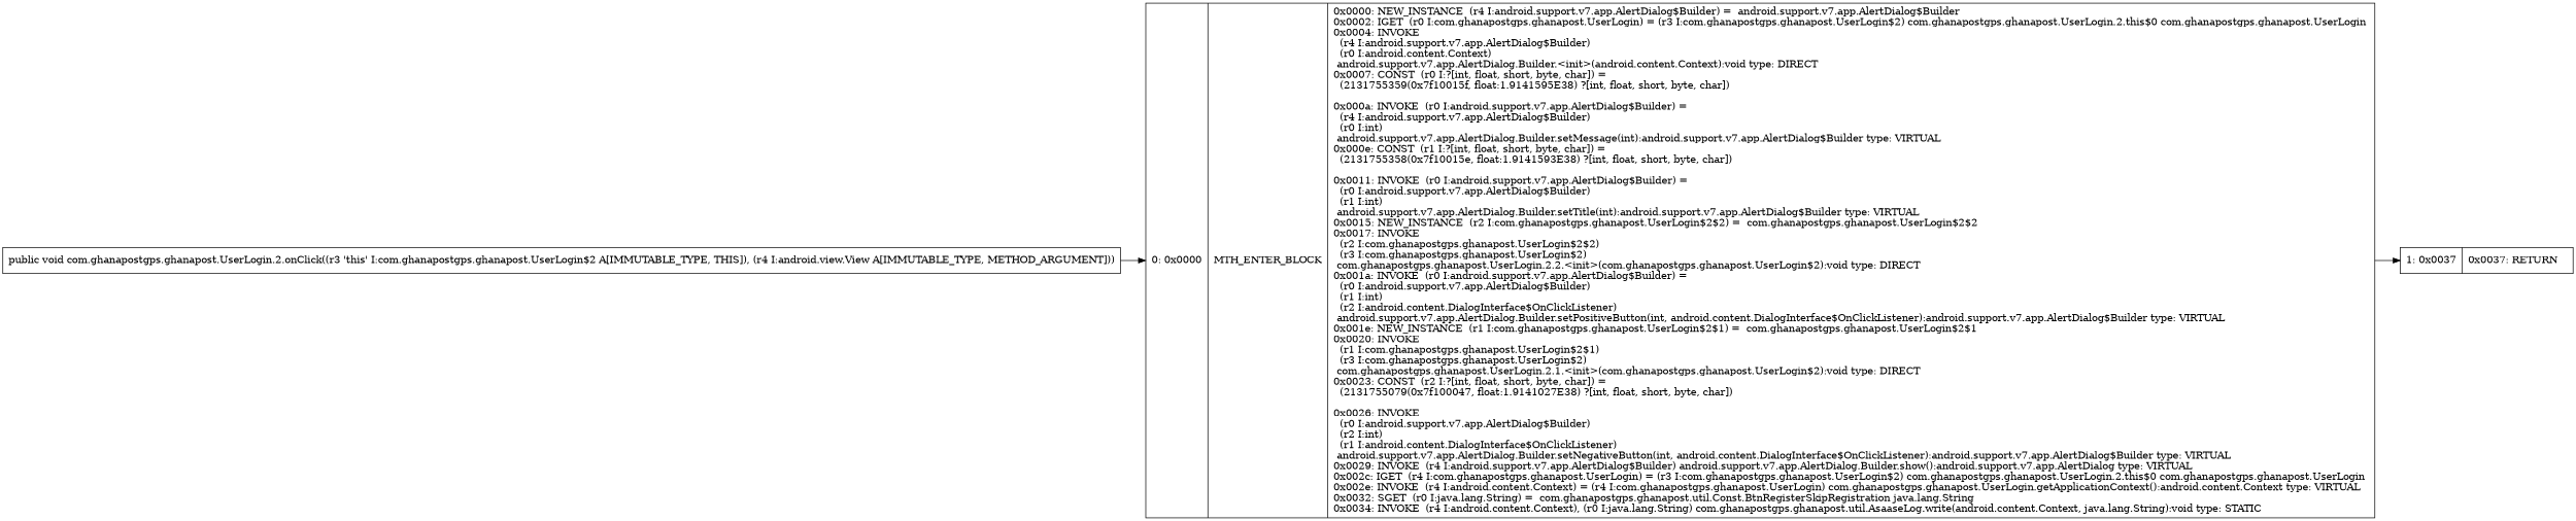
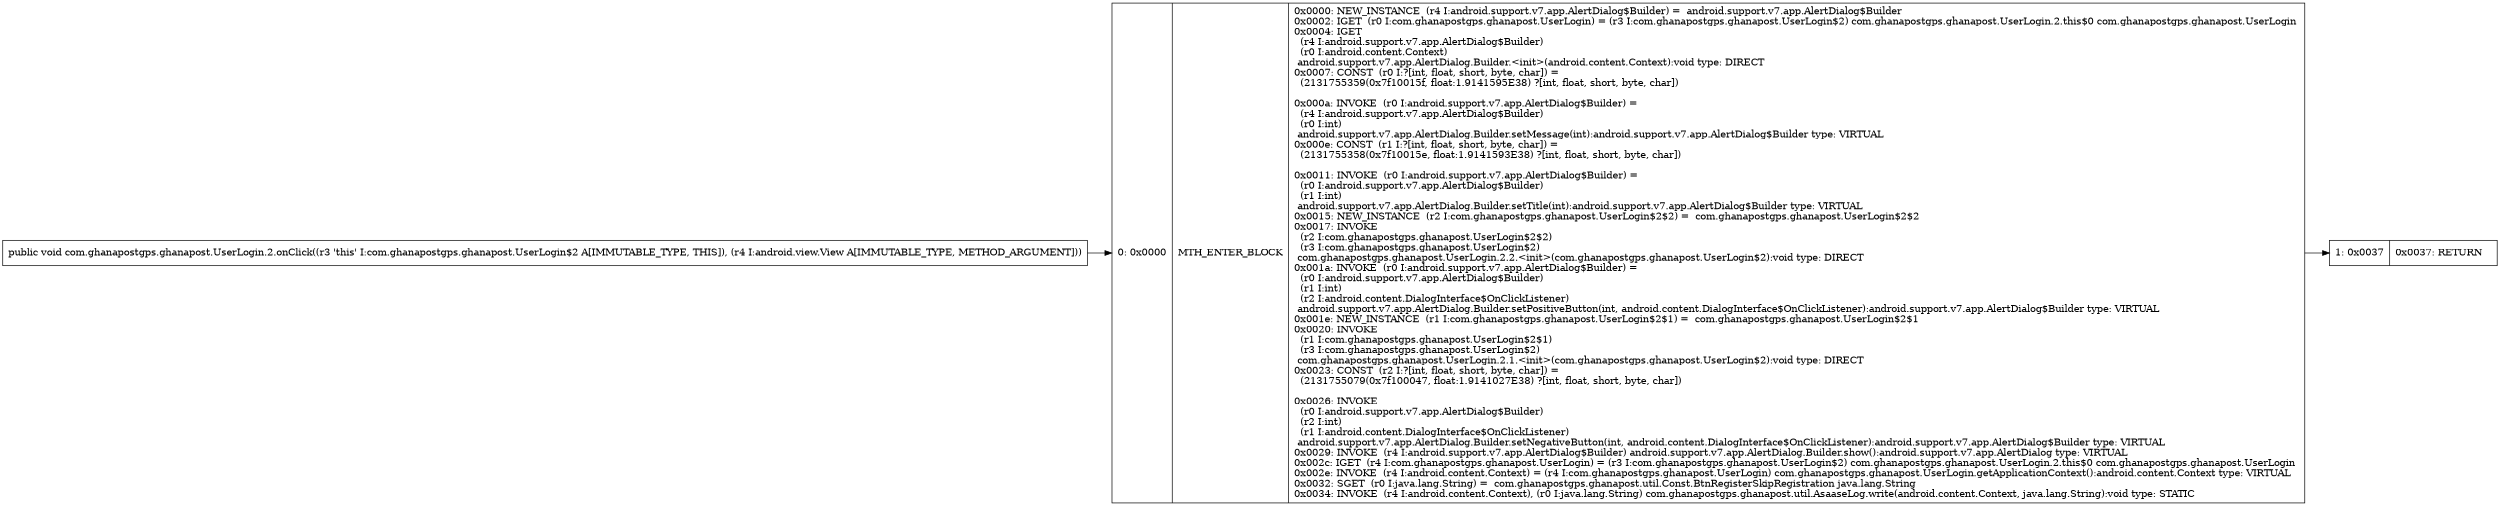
  digraph {
    rankdir=LR
    node [shape=record]
-   n1 [label="{0\:\ 0x0000|MTH_ENTER_BLOCK\l|0x0000: NEW_INSTANCE  (r4 I:android.support.v7.app.AlertDialog$Builder) =  android.support.v7.app.AlertDialog$Builder \l0x0002: IGET  (r0 I:com.ghanapostgps.ghanapost.UserLogin) = (r3 I:com.ghanapostgps.ghanapost.UserLogin$2) com.ghanapostgps.ghanapost.UserLogin.2.this$0 com.ghanapostgps.ghanapost.UserLogin \l0x0004: INVOKE  \l  (r4 I:android.support.v7.app.AlertDialog$Builder)\l  (r0 I:android.content.Context)\l android.support.v7.app.AlertDialog.Builder.\<init\>(android.content.Context):void type: DIRECT \l0x0007: CONST  (r0 I:?[int, float, short, byte, char]) = \l  (2131755359(0x7f10015f, float:1.9141595E38) ?[int, float, short, byte, char])\l \l0x000a: INVOKE  (r0 I:android.support.v7.app.AlertDialog$Builder) = \l  (r4 I:android.support.v7.app.AlertDialog$Builder)\l  (r0 I:int)\l android.support.v7.app.AlertDialog.Builder.setMessage(int):android.support.v7.app.AlertDialog$Builder type: VIRTUAL \l0x000e: CONST  (r1 I:?[int, float, short, byte, char]) = \l  (2131755358(0x7f10015e, float:1.9141593E38) ?[int, float, short, byte, char])\l \l0x0011: INVOKE  (r0 I:android.support.v7.app.AlertDialog$Builder) = \l  (r0 I:android.support.v7.app.AlertDialog$Builder)\l  (r1 I:int)\l android.support.v7.app.AlertDialog.Builder.setTitle(int):android.support.v7.app.AlertDialog$Builder type: VIRTUAL \l0x0015: NEW_INSTANCE  (r2 I:com.ghanapostgps.ghanapost.UserLogin$2$2) =  com.ghanapostgps.ghanapost.UserLogin$2$2 \l0x0017: INVOKE  \l  (r2 I:com.ghanapostgps.ghanapost.UserLogin$2$2)\l  (r3 I:com.ghanapostgps.ghanapost.UserLogin$2)\l com.ghanapostgps.ghanapost.UserLogin.2.2.\<init\>(com.ghanapostgps.ghanapost.UserLogin$2):void type: DIRECT \l0x001a: INVOKE  (r0 I:android.support.v7.app.AlertDialog$Builder) = \l  (r0 I:android.support.v7.app.AlertDialog$Builder)\l  (r1 I:int)\l  (r2 I:android.content.DialogInterface$OnClickListener)\l android.support.v7.app.AlertDialog.Builder.setPositiveButton(int, android.content.DialogInterface$OnClickListener):android.support.v7.app.AlertDialog$Builder type: VIRTUAL \l0x001e: NEW_INSTANCE  (r1 I:com.ghanapostgps.ghanapost.UserLogin$2$1) =  com.ghanapostgps.ghanapost.UserLogin$2$1 \l0x0020: INVOKE  \l  (r1 I:com.ghanapostgps.ghanapost.UserLogin$2$1)\l  (r3 I:com.ghanapostgps.ghanapost.UserLogin$2)\l com.ghanapostgps.ghanapost.UserLogin.2.1.\<init\>(com.ghanapostgps.ghanapost.UserLogin$2):void type: DIRECT \l0x0023: CONST  (r2 I:?[int, float, short, byte, char]) = \l  (2131755079(0x7f100047, float:1.9141027E38) ?[int, float, short, byte, char])\l \l0x0026: INVOKE  \l  (r0 I:android.support.v7.app.AlertDialog$Builder)\l  (r2 I:int)\l  (r1 I:android.content.DialogInterface$OnClickListener)\l android.support.v7.app.AlertDialog.Builder.setNegativeButton(int, android.content.DialogInterface$OnClickListener):android.support.v7.app.AlertDialog$Builder type: VIRTUAL \l0x0029: INVOKE  (r4 I:android.support.v7.app.AlertDialog$Builder) android.support.v7.app.AlertDialog.Builder.show():android.support.v7.app.AlertDialog type: VIRTUAL \l0x002c: IGET  (r4 I:com.ghanapostgps.ghanapost.UserLogin) = (r3 I:com.ghanapostgps.ghanapost.UserLogin$2) com.ghanapostgps.ghanapost.UserLogin.2.this$0 com.ghanapostgps.ghanapost.UserLogin \l0x002e: INVOKE  (r4 I:android.content.Context) = (r4 I:com.ghanapostgps.ghanapost.UserLogin) com.ghanapostgps.ghanapost.UserLogin.getApplicationContext():android.content.Context type: VIRTUAL \l0x0032: SGET  (r0 I:java.lang.String) =  com.ghanapostgps.ghanapost.util.Const.BtnRegisterSkipRegistration java.lang.String \l0x0034: INVOKE  (r4 I:android.content.Context), (r0 I:java.lang.String) com.ghanapostgps.ghanapost.util.AsaaseLog.write(android.content.Context, java.lang.String):void type: STATIC \l}"]
+   n1 [label="{0\:\ 0x0000|MTH_ENTER_BLOCK\l|0x0000: NEW_INSTANCE  (r4 I:android.support.v7.app.AlertDialog$Builder) =  android.support.v7.app.AlertDialog$Builder \l0x0002: IGET  (r0 I:com.ghanapostgps.ghanapost.UserLogin) = (r3 I:com.ghanapostgps.ghanapost.UserLogin$2) com.ghanapostgps.ghanapost.UserLogin.2.this$0 com.ghanapostgps.ghanapost.UserLogin \l0x0004: IGET  \l  (r4 I:android.support.v7.app.AlertDialog$Builder)\l  (r0 I:android.content.Context)\l android.support.v7.app.AlertDialog.Builder.\<init\>(android.content.Context):void type: DIRECT \l0x0007: CONST  (r0 I:?[int, float, short, byte, char]) = \l  (2131755359(0x7f10015f, float:1.9141595E38) ?[int, float, short, byte, char])\l \l0x000a: INVOKE  (r0 I:android.support.v7.app.AlertDialog$Builder) = \l  (r4 I:android.support.v7.app.AlertDialog$Builder)\l  (r0 I:int)\l android.support.v7.app.AlertDialog.Builder.setMessage(int):android.support.v7.app.AlertDialog$Builder type: VIRTUAL \l0x000e: CONST  (r1 I:?[int, float, short, byte, char]) = \l  (2131755358(0x7f10015e, float:1.9141593E38) ?[int, float, short, byte, char])\l \l0x0011: INVOKE  (r0 I:android.support.v7.app.AlertDialog$Builder) = \l  (r0 I:android.support.v7.app.AlertDialog$Builder)\l  (r1 I:int)\l android.support.v7.app.AlertDialog.Builder.setTitle(int):android.support.v7.app.AlertDialog$Builder type: VIRTUAL \l0x0015: NEW_INSTANCE  (r2 I:com.ghanapostgps.ghanapost.UserLogin$2$2) =  com.ghanapostgps.ghanapost.UserLogin$2$2 \l0x0017: INVOKE  \l  (r2 I:com.ghanapostgps.ghanapost.UserLogin$2$2)\l  (r3 I:com.ghanapostgps.ghanapost.UserLogin$2)\l com.ghanapostgps.ghanapost.UserLogin.2.2.\<init\>(com.ghanapostgps.ghanapost.UserLogin$2):void type: DIRECT \l0x001a: INVOKE  (r0 I:android.support.v7.app.AlertDialog$Builder) = \l  (r0 I:android.support.v7.app.AlertDialog$Builder)\l  (r1 I:int)\l  (r2 I:android.content.DialogInterface$OnClickListener)\l android.support.v7.app.AlertDialog.Builder.setPositiveButton(int, android.content.DialogInterface$OnClickListener):android.support.v7.app.AlertDialog$Builder type: VIRTUAL \l0x001e: NEW_INSTANCE  (r1 I:com.ghanapostgps.ghanapost.UserLogin$2$1) =  com.ghanapostgps.ghanapost.UserLogin$2$1 \l0x0020: INVOKE  \l  (r1 I:com.ghanapostgps.ghanapost.UserLogin$2$1)\l  (r3 I:com.ghanapostgps.ghanapost.UserLogin$2)\l com.ghanapostgps.ghanapost.UserLogin.2.1.\<init\>(com.ghanapostgps.ghanapost.UserLogin$2):void type: DIRECT \l0x0023: CONST  (r2 I:?[int, float, short, byte, char]) = \l  (2131755079(0x7f100047, float:1.9141027E38) ?[int, float, short, byte, char])\l \l0x0026: INVOKE  \l  (r0 I:android.support.v7.app.AlertDialog$Builder)\l  (r2 I:int)\l  (r1 I:android.content.DialogInterface$OnClickListener)\l android.support.v7.app.AlertDialog.Builder.setNegativeButton(int, android.content.DialogInterface$OnClickListener):android.support.v7.app.AlertDialog$Builder type: VIRTUAL \l0x0029: INVOKE  (r4 I:android.support.v7.app.AlertDialog$Builder) android.support.v7.app.AlertDialog.Builder.show():android.support.v7.app.AlertDialog type: VIRTUAL \l0x002c: IGET  (r4 I:com.ghanapostgps.ghanapost.UserLogin) = (r3 I:com.ghanapostgps.ghanapost.UserLogin$2) com.ghanapostgps.ghanapost.UserLogin.2.this$0 com.ghanapostgps.ghanapost.UserLogin \l0x002e: INVOKE  (r4 I:android.content.Context) = (r4 I:com.ghanapostgps.ghanapost.UserLogin) com.ghanapostgps.ghanapost.UserLogin.getApplicationContext():android.content.Context type: VIRTUAL \l0x0032: SGET  (r0 I:java.lang.String) =  com.ghanapostgps.ghanapost.util.Const.BtnRegisterSkipRegistration java.lang.String \l0x0034: INVOKE  (r4 I:android.content.Context), (r0 I:java.lang.String) com.ghanapostgps.ghanapost.util.AsaaseLog.write(android.content.Context, java.lang.String):void type: STATIC \l}"]
    n2 [label="{1\:\ 0x0037|0x0037: RETURN   \l}"]
    n3 [label="{public void com.ghanapostgps.ghanapost.UserLogin.2.onClick((r3 'this' I:com.ghanapostgps.ghanapost.UserLogin$2 A[IMMUTABLE_TYPE, THIS]), (r4 I:android.view.View A[IMMUTABLE_TYPE, METHOD_ARGUMENT])) }"]
    n1 -> n2
    n3 -> n1
  }
